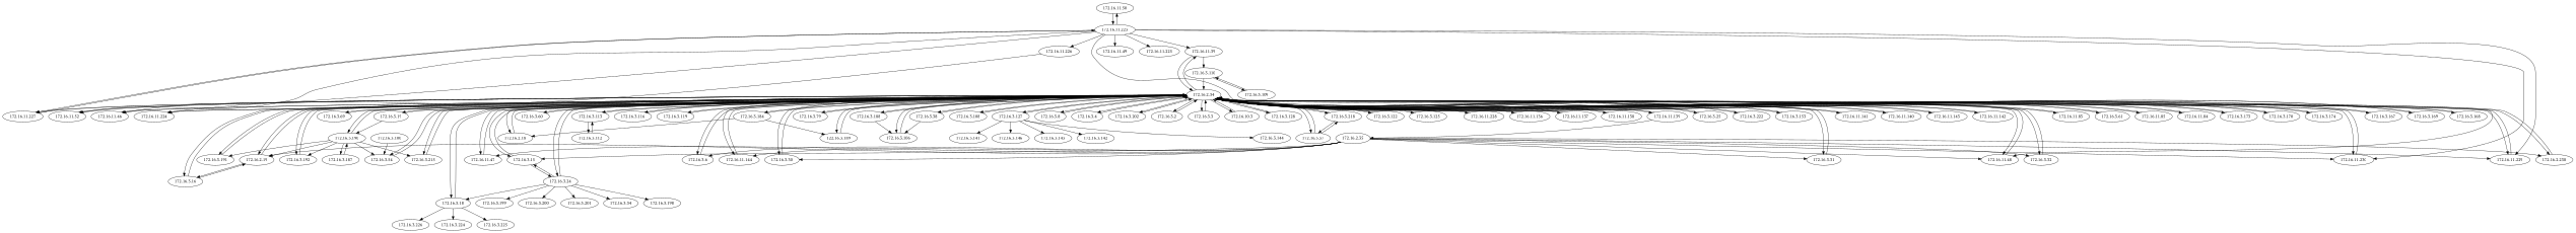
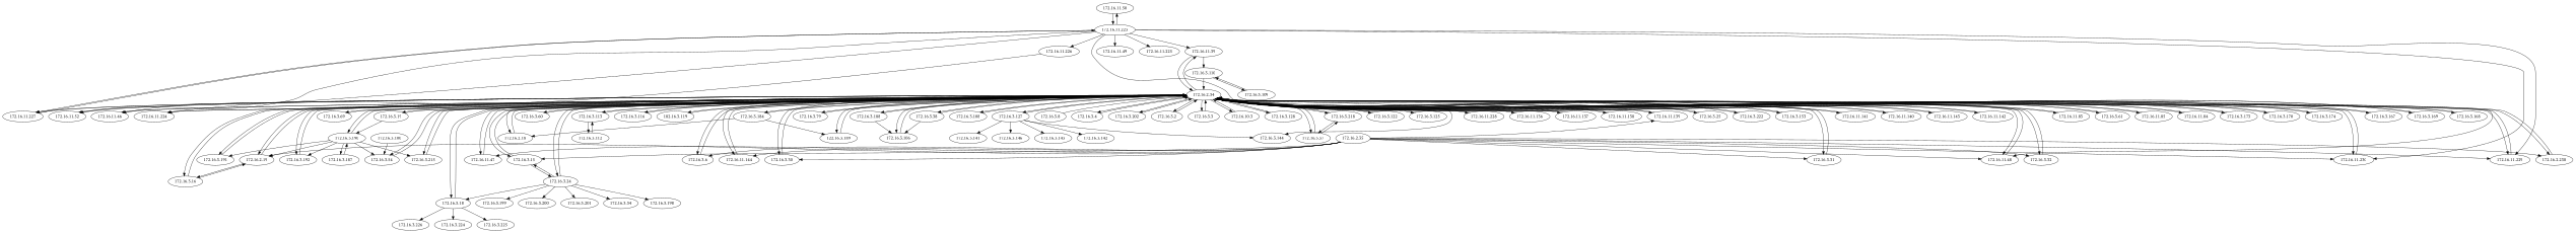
  strict digraph {
    fontname="PT Serif"
    node [fontname="PT Serif"]
    edge [fontname="PT Serif" weight=2]
    "172.16.11.50"
    "172.16.11.223"
    "172.16.11.52"
    "172.16.11.48"
    "172.16.11.46"
    "172.16.11.230"
    "172.16.11.229"
    "172.16.11.49"
    "172.16.11.225"
    "172.16.11.226"
    "172.16.11.227"
    "172.16.11.39"
    "172.16.2.34"
    "172.16.11.224"
    "172.16.3.110"
    "172.16.3.167"
    "172.16.3.169"
    "172.16.3.168"
    "172.16.2.238"
    "172.16.3.69"
    "172.16.2.19"
    "172.16.3.16"
    "172.16.2.18"
    "172.16.3.190"
    "172.16.3.191"
    "172.16.3.192"
    "172.16.3.54"
    "172.16.3.215"
    "172.16.3.60"
    "172.16.11.47"
    "172.16.3.113"
    "172.16.3.116"
-   "172.16.3.119"
+   "172.16.3.119" [label="182.16.3.119"]
    "172.16.3.18"
    "172.16.3.19"
    "172.16.3.15"
    "172.16.3.24"
    "172.16.3.79"
    n39 [label="122.16.3.189"]
    "172.16.3.188"
    "172.16.3.106"
    "172.16.3.184"
    "172.16.3.108"
    "172.16.3.127"
    "172.16.3.8"
    "172.16.3.4"
    "172.16.3.202"
    "172.16.3.2"
    "172.16.3.3"
    "172.16.10.3"
    "172.16.3.128"
    "172.16.3.218"
    "172.16.3.37"
    "172.16.3.122"
    "172.16.3.125"
    "172.16.3.6"
    "172.16.11.228"
    "172.16.11.136"
    "172.16.11.137"
    "172.16.11.138"
    "172.16.11.139"
    "172.16.3.25"
    "172.16.3.222"
    "172.16.3.153"
    "172.16.11.144"
    "172.16.11.141"
    "172.16.11.140"
    "172.16.11.143"
    "172.16.11.142"
    "172.16.3.30"
    "172.16.3.31"
    "172.16.3.32"
    "172.16.3.38"
    "172.16.11.83"
    "172.16.3.61"
    "172.16.11.85"
    "172.16.11.84"
    "172.16.3.173"
    "172.16.3.170"
    "172.16.3.174"
    "172.16.3.187"
    "172.16.3.109"
    "172.16.3.112"
    "172.16.3.226"
    "172.16.3.224"
    "172.16.3.225"
    "172.16.3.198"
    "172.16.3.199"
    "172.16.3.200"
    "172.16.3.201"
    "172.16.3.34"
    "172.16.3.146"
    "172.16.3.144"
    "172.16.3.143"
    "172.16.3.142"
    "172.16.3.141"
    "172.16.3.100"
    "172.16.2.35"
    "172.16.11.50" -> "172.16.11.223"
    "172.16.11.223" -> "172.16.11.50" [weight=9]
    "172.16.11.223" -> "172.16.11.52" [weight=4]
    "172.16.11.223" -> "172.16.11.48"
    "172.16.11.223" -> "172.16.11.46"
    "172.16.11.223" -> "172.16.11.230" [weight=6]
    "172.16.11.223" -> "172.16.11.229" [weight=4]
    "172.16.11.223" -> "172.16.11.49" [weight=10]
    "172.16.11.223" -> "172.16.11.225" [weight=59]
    "172.16.11.223" -> "172.16.11.226" [weight=60]
    "172.16.11.223" -> "172.16.11.227"
    "172.16.11.223" -> "172.16.11.39"
    "172.16.11.52" -> "172.16.2.34" [weight=33355]
    "172.16.11.48" -> "172.16.2.34" [weight=83419]
    "172.16.11.46" -> "172.16.2.34" [weight=133426]
    "172.16.11.230" -> "172.16.2.34" [weight=116987]
    "172.16.11.229" -> "172.16.2.34" [weight=117041]
    "172.16.11.226" -> "172.16.11.224" [weight=4]
    "172.16.11.227" -> "172.16.11.223"
    "172.16.11.227" -> "172.16.2.34" [weight=116797]
    "172.16.11.39" -> "172.16.2.34" [weight=116873]
    "172.16.11.39" -> "172.16.3.110" [weight=1225585]
    "172.16.2.34" -> "172.16.11.52" [weight=33420]
    "172.16.2.34" -> "172.16.11.48" [weight=83392]
    "172.16.2.34" -> "172.16.11.46" [weight=133615]
    "172.16.2.34" -> "172.16.11.230" [weight=116729]
    "172.16.2.34" -> "172.16.11.229" [weight=116181]
    "172.16.2.34" -> "172.16.11.227" [weight=115989]
    "172.16.2.34" -> "172.16.11.39" [weight=116305]
    "172.16.2.34" -> "172.16.11.224" [weight=116311]
    "172.16.2.34" -> "172.16.3.167" [weight=1052031]
    "172.16.2.34" -> "172.16.3.169" [weight=446487]
    "172.16.2.34" -> "172.16.3.168" [weight=1132643]
    "172.16.2.34" -> "172.16.2.238" [weight=55580]
    "172.16.2.34" -> "172.16.3.69" [weight=574232]
    "172.16.2.34" -> "172.16.2.19" [weight=319858]
    "172.16.2.34" -> "172.16.3.16" [weight=302971]
    "172.16.2.34" -> "172.16.2.18" [weight=85251]
    "172.16.2.34" -> "172.16.3.190" [weight=658988]
    "172.16.2.34" -> "172.16.3.191" [weight=208219]
    "172.16.2.34" -> "172.16.3.192" [weight=208517]
    "172.16.2.34" -> "172.16.3.54" [weight=331121]
    "172.16.2.34" -> "172.16.3.215" [weight=208459]
    "172.16.2.34" -> "172.16.3.60" [weight=328389]
    "172.16.2.34" -> "172.16.11.47" [weight=144033]
    "172.16.2.34" -> "172.16.3.113" [weight=1225742]
    "172.16.2.34" -> "172.16.3.116" [weight=1145077]
    "172.16.2.34" -> "172.16.3.119" [weight=1143843]
    "172.16.2.34" -> "172.16.3.18" [weight=691917]
    "172.16.2.34" -> "172.16.3.19" [weight=904500]
    "172.16.2.34" -> "172.16.3.15" [weight=442039]
    "172.16.2.34" -> "172.16.3.24" [weight=618558]
    "172.16.2.34" -> "172.16.3.79" [weight=250894]
    "172.16.2.34" -> n39 [weight=417271]
    "172.16.2.34" -> "172.16.3.188" [weight=337677]
    "172.16.2.34" -> "172.16.3.106" [weight=582461]
    "172.16.2.34" -> "172.16.3.184" [weight=500676]
    "172.16.2.34" -> "172.16.3.108" [weight=983029]
    "172.16.2.34" -> "172.16.3.127" [weight=2444354]
-   "172.16.2.34" -> "172.16.3.8" [weight=329855]
+   "172.16.2.34" -> "172.16.3.144" [weight=329855]
    "172.16.2.34" -> "172.16.3.4" [weight=111190]
    "172.16.2.34" -> "172.16.3.202" [weight=212936]
    "172.16.2.34" -> "172.16.3.2" [weight=223569]
    "172.16.2.34" -> "172.16.3.3" [weight=275773]
    "172.16.2.34" -> "172.16.10.3" [weight=1801522]
    "172.16.2.34" -> "172.16.3.128" [weight=2133546]
    "172.16.2.34" -> "172.16.3.218" [weight=1152660]
    "172.16.2.34" -> "172.16.3.37" [weight=655067]
    "172.16.2.34" -> "172.16.3.122" [weight=1146081]
    "172.16.2.34" -> "172.16.3.125" [weight=1146334]
    "172.16.2.34" -> "172.16.3.6" [weight=165726]
    "172.16.2.34" -> "172.16.11.228" [weight=116241]
    "172.16.2.34" -> "172.16.11.136" [weight=848]
    "172.16.2.34" -> "172.16.11.137" [weight=847]
    "172.16.2.34" -> "172.16.11.138" [weight=47]
    "172.16.2.34" -> "172.16.11.139" [weight=223]
    "172.16.2.34" -> "172.16.3.25" [weight=376273]
    "172.16.2.34" -> "172.16.3.222" [weight=1862238]
    "172.16.2.34" -> "172.16.3.153" [weight=167523]
    "172.16.2.34" -> "172.16.11.144" [weight=275]
    "172.16.2.34" -> "172.16.11.141" [weight=127989]
    "172.16.2.34" -> "172.16.11.140" [weight=128277]
    "172.16.2.34" -> "172.16.11.143" [weight=1396]
    "172.16.2.34" -> "172.16.11.142" [weight=207184]
    "172.16.2.34" -> "172.16.3.30" [weight=166239]
    "172.16.2.34" -> "172.16.3.31" [weight=138295]
    "172.16.2.34" -> "172.16.3.32" [weight=138478]
    "172.16.2.34" -> "172.16.3.38" [weight=375970]
    "172.16.2.34" -> "172.16.11.83" [weight=345136]
    "172.16.2.34" -> "172.16.3.61" [weight=328807]
    "172.16.2.34" -> "172.16.11.85" [weight=83291]
    "172.16.2.34" -> "172.16.11.84" [weight=345694]
    "172.16.2.34" -> "172.16.3.173" [weight=429337]
    "172.16.2.34" -> "172.16.3.170" [weight=548123]
    "172.16.2.34" -> "172.16.3.174" [weight=430152]
    "172.16.11.224" -> "172.16.2.34" [weight=116735]
    "172.16.3.110" -> "172.16.2.34" [weight=1231887]
    "172.16.3.110" -> "172.16.3.109" [weight=12]
    "172.16.3.167" -> "172.16.2.34" [weight=1051383]
    "172.16.3.169" -> "172.16.2.34" [weight=445852]
    "172.16.3.168" -> "172.16.2.34" [weight=1133866]
    "172.16.2.238" -> "172.16.2.34" [weight=55458]
    "172.16.3.69" -> "172.16.2.34" [weight=573522]
    "172.16.2.19" -> "172.16.2.34" [weight=321252]
    "172.16.2.19" -> "172.16.3.16"
    "172.16.3.16" -> "172.16.2.34" [weight=304454]
    "172.16.3.16" -> "172.16.2.19" [weight=16]
    "172.16.2.18" -> "172.16.2.34" [weight=84655]
    "172.16.3.190" -> "172.16.2.34" [weight=660515]
    "172.16.3.190" -> "172.16.2.19" [weight=24]
    "172.16.3.190" -> "172.16.3.191" [weight=12]
    "172.16.3.190" -> "172.16.3.192" [weight=8]
    "172.16.3.190" -> "172.16.3.54" [weight=6]
    "172.16.3.190" -> "172.16.3.215" [weight=8]
    "172.16.3.190" -> "172.16.3.187" [weight=6]
    "172.16.3.191" -> "172.16.2.34" [weight=207980]
    "172.16.3.192" -> "172.16.2.34" [weight=208163]
    "172.16.3.54" -> "172.16.2.34" [weight=332105]
    "172.16.3.215" -> "172.16.2.34" [weight=208442]
    "172.16.3.60" -> "172.16.2.34" [weight=325286]
    "172.16.11.47" -> "172.16.2.34" [weight=144261]
    "172.16.3.113" -> "172.16.2.34" [weight=1232440]
    "172.16.3.113" -> "172.16.3.112" [weight=4]
    "172.16.3.116" -> "172.16.2.34" [weight=1152287]
    "172.16.3.119" -> "172.16.2.34" [weight=1147949]
    "172.16.3.18" -> "172.16.2.34" [weight=693452]
    "172.16.3.18" -> "172.16.3.226" [weight=106]
    "172.16.3.18" -> "172.16.3.224" [weight=107]
    "172.16.3.18" -> "172.16.3.225" [weight=102]
    "172.16.3.19" -> "172.16.2.34" [weight=905412]
    "172.16.3.19" -> "172.16.3.190"
    "172.16.3.15" -> "172.16.2.34" [weight=443282]
    "172.16.3.15" -> "172.16.3.24" [weight=4]
    "172.16.3.24" -> "172.16.2.34" [weight=621321]
    "172.16.3.24" -> "172.16.3.18" [weight=6]
    "172.16.3.24" -> "172.16.3.15" [weight=4]
    "172.16.3.24" -> "172.16.3.198" [weight=16]
    "172.16.3.24" -> "172.16.3.199" [weight=12]
    "172.16.3.24" -> "172.16.3.200" [weight=18]
    "172.16.3.24" -> "172.16.3.201" [weight=12]
    "172.16.3.24" -> "172.16.3.34" [weight=8]
    "172.16.3.79" -> "172.16.2.34" [weight=251704]
    n39 -> "172.16.2.34" [weight=418622]
    "172.16.3.188" -> "172.16.2.34" [weight=339193]
    "172.16.3.188" -> "172.16.3.106" [weight=4]
    "172.16.3.106" -> "172.16.2.34" [weight=583899]
    "172.16.3.184" -> "172.16.2.34" [weight=501927]
    "172.16.3.184" -> "172.16.2.18" [weight=4]
    "172.16.3.184" -> n39 [weight=4]
    "172.16.3.108" -> "172.16.2.34" [weight=989527]
    "172.16.3.127" -> "172.16.2.34" [weight=2459803]
    "172.16.3.127" -> "172.16.3.146" [weight=16]
    "172.16.3.127" -> "172.16.3.144" [weight=21]
    "172.16.3.127" -> "172.16.3.143" [weight=13]
    "172.16.3.127" -> "172.16.3.142" [weight=9]
    "172.16.3.127" -> "172.16.3.141" [weight=32]
    "172.16.3.8" -> "172.16.2.34" [weight=330067]
    "172.16.3.4" -> "172.16.2.34" [weight=111145]
    "172.16.3.202" -> "172.16.2.34" [weight=212944]
    "172.16.3.2" -> "172.16.2.34" [weight=223976]
    "172.16.3.3" -> "172.16.2.34" [weight=276364]
    "172.16.10.3" -> "172.16.2.34" [weight=1800092]
    "172.16.3.128" -> "172.16.2.34" [weight=2144416]
    "172.16.3.218" -> "172.16.2.34" [weight=1160388]
    "172.16.3.218" -> "172.16.3.37"
    "172.16.3.37" -> "172.16.2.34" [weight=657413]
    "172.16.3.37" -> "172.16.3.218" [weight=4]
    "172.16.3.122" -> "172.16.2.34" [weight=1151225]
    "172.16.3.125" -> "172.16.2.34" [weight=1150991]
    "172.16.3.6" -> "172.16.2.34" [weight=165637]
    "172.16.11.228" -> "172.16.2.34" [weight=116802]
    "172.16.11.136" -> "172.16.2.34" [weight=850]
    "172.16.11.137" -> "172.16.2.34" [weight=854]
    "172.16.11.138" -> "172.16.2.34" [weight=47]
    "172.16.11.139" -> "172.16.2.34" [weight=224]
    "172.16.3.25" -> "172.16.2.34" [weight=376181]
    "172.16.3.222" -> "172.16.2.34" [weight=1870898]
    "172.16.3.153" -> "172.16.2.34" [weight=168061]
    "172.16.11.144" -> "172.16.2.34" [weight=280]
    "172.16.11.141" -> "172.16.2.34" [weight=128185]
    "172.16.11.140" -> "172.16.2.34" [weight=128300]
    "172.16.11.143" -> "172.16.2.34" [weight=1406]
    "172.16.11.142" -> "172.16.2.34" [weight=207579]
    "172.16.3.30" -> "172.16.2.34" [weight=165820]
    "172.16.3.31" -> "172.16.2.34" [weight=138259]
    "172.16.3.32" -> "172.16.2.34" [weight=138240]
    "172.16.3.38" -> "172.16.2.34" [weight=376885]
    "172.16.3.38" -> "172.16.3.106"
    "172.16.11.83" -> "172.16.2.34" [weight=346891]
    "172.16.3.61" -> "172.16.2.34" [weight=326042]
    "172.16.11.85" -> "172.16.2.34" [weight=83509]
    "172.16.11.84" -> "172.16.2.34" [weight=346792]
    "172.16.3.173" -> "172.16.2.34" [weight=428810]
    "172.16.3.170" -> "172.16.2.34" [weight=445590]
    "172.16.3.174" -> "172.16.2.34" [weight=429437]
    "172.16.3.187" -> "172.16.3.190"
    "172.16.3.109" -> "172.16.3.110"
    "172.16.3.112" -> "172.16.3.113"
    "172.16.3.100" -> "172.16.3.54" [weight=4]
    "172.16.2.35" -> "172.16.11.48" [weight=6]
    "172.16.2.35" -> "172.16.11.230" [weight=22]
    "172.16.2.35" -> "172.16.11.229" [weight=10]
    "172.16.2.35" -> "172.16.2.238" [weight=4]
    "172.16.2.35" -> "172.16.2.19" [weight=192]
    "172.16.2.35" -> "172.16.11.47"
    "172.16.2.35" -> "172.16.3.15" [weight=6]
    "172.16.2.35" -> "172.16.3.6" [weight=4]
-   "172.16.11.139" -> "172.16.2.35"
+   "172.16.2.35" -> "172.16.11.139"
    "172.16.2.35" -> "172.16.11.144"
    "172.16.2.35" -> "172.16.3.30" [weight=4]
    "172.16.2.35" -> "172.16.3.31" [weight=4]
    "172.16.2.35" -> "172.16.3.32"
  }
